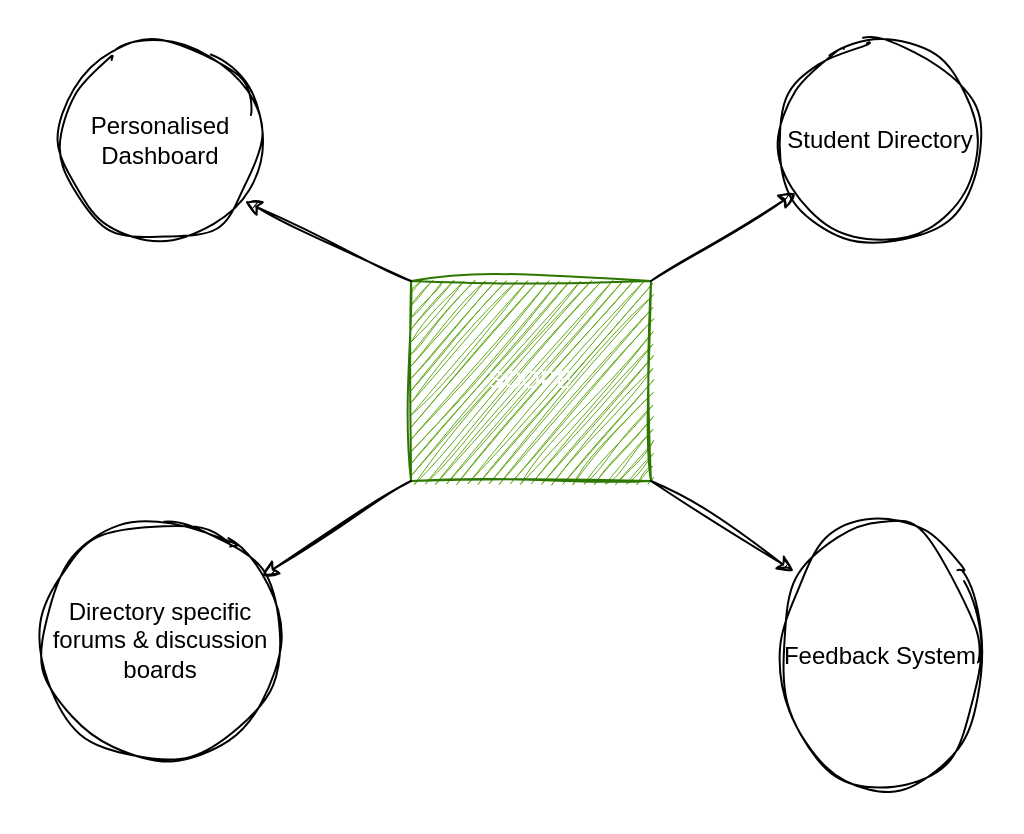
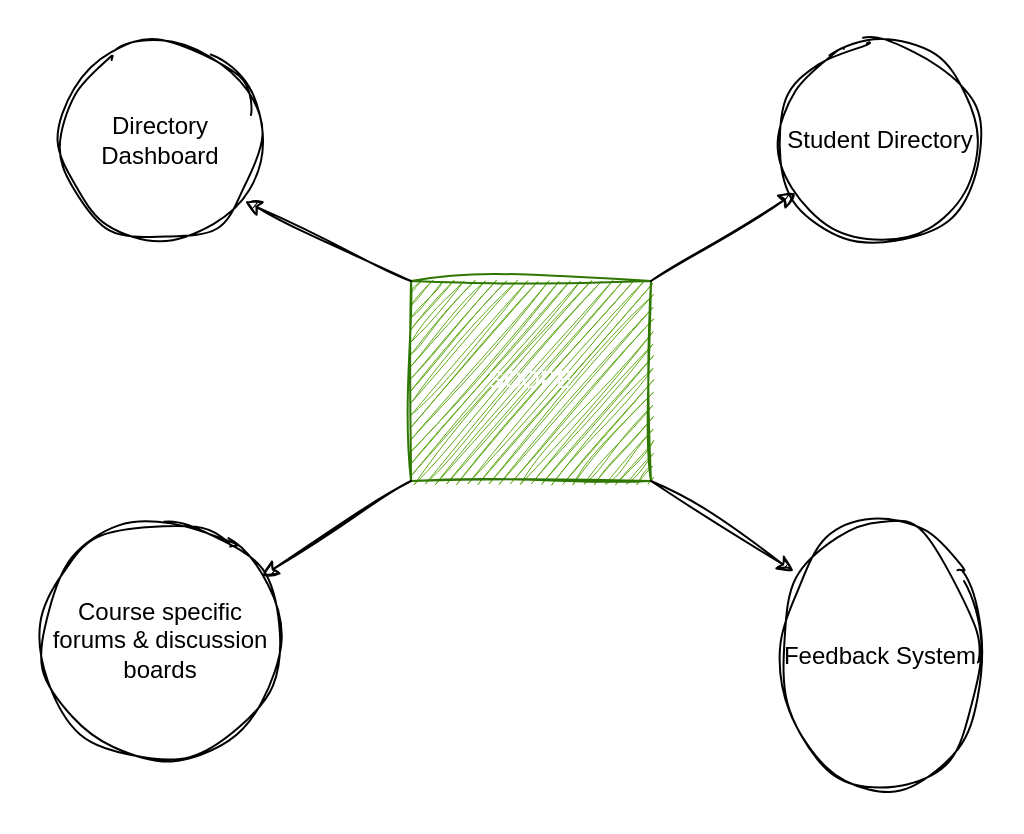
  <mxCell id="0" />
  <mxCell id="1" parent="0" />
  <mxCell id="2" value="SCOPE" style="rounded=0;whiteSpace=wrap;html=1;fillColor=#60a917;strokeColor=#2D7600;fontColor=#ffffff;sketch=1;curveFitting=1;jiggle=2;" vertex="1" parent="1"><mxGeometry x="205" y="140" width="120" height="100" as="geometry" /></mxCell>
- <mxCell id="3" value="Personalised Dashboard" style="ellipse;whiteSpace=wrap;html=1;aspect=fixed;sketch=1;curveFitting=1;jiggle=2;" vertex="1" parent="1"><mxGeometry x="30" y="20" width="100" height="100" as="geometry" /></mxCell>
- <mxCell id="4" value="Directory specific forums &amp;amp; discussion boards" style="ellipse;whiteSpace=wrap;html=1;aspect=fixed;sketch=1;curveFitting=1;jiggle=2;" vertex="1" parent="1"><mxGeometry x="20" y="260" width="120" height="120" as="geometry" /></mxCell>
+ <mxCell id="3" value="Directory Dashboard" style="ellipse;whiteSpace=wrap;html=1;aspect=fixed;sketch=1;curveFitting=1;jiggle=2;" vertex="1" parent="1"><mxGeometry x="30" y="20" width="100" height="100" as="geometry" /></mxCell>
+ <mxCell id="4" value="Course specific forums &amp;amp; discussion boards" style="ellipse;whiteSpace=wrap;html=1;aspect=fixed;sketch=1;curveFitting=1;jiggle=2;" vertex="1" parent="1"><mxGeometry x="20" y="260" width="120" height="120" as="geometry" /></mxCell>
  <mxCell id="5" value="Student Directory" style="ellipse;whiteSpace=wrap;html=1;aspect=fixed;sketch=1;curveFitting=1;jiggle=2;" vertex="1" parent="1"><mxGeometry x="390" y="20" width="100" height="100" as="geometry" /></mxCell>
  <mxCell id="6" value="Feedback System" style="ellipse;whiteSpace=wrap;html=1;aspect=fixed;sketch=1;curveFitting=1;jiggle=2;" vertex="1" parent="1"><mxGeometry x="390" y="260" width="100" height="135" as="geometry" /></mxCell>
  <mxCell id="7" value="" style="endArrow=classic;html=1;entryX=0.92;entryY=0.802;entryDx=0;entryDy=0;entryPerimeter=0;sketch=1;curveFitting=1;jiggle=2;" edge="1" parent="1" target="3"><mxGeometry width="50" height="50" relative="1" as="geometry"><mxPoint x="205" y="140" as="sourcePoint" /><mxPoint x="255" y="90" as="targetPoint" /></mxGeometry></mxCell>
  <mxCell id="8" value="" style="endArrow=classic;html=1;sketch=1;curveFitting=1;jiggle=2;" edge="1" parent="1" target="4"><mxGeometry width="50" height="50" relative="1" as="geometry"><mxPoint x="205" y="240" as="sourcePoint" /><mxPoint x="122" y="200.2" as="targetPoint" /></mxGeometry></mxCell>
  <mxCell id="9" value="" style="endArrow=classic;html=1;sketch=1;curveFitting=1;jiggle=2;" edge="1" parent="1" target="5"><mxGeometry width="50" height="50" relative="1" as="geometry"><mxPoint x="325" y="140" as="sourcePoint" /><mxPoint x="250.536" y="187.657" as="targetPoint" /></mxGeometry></mxCell>
  <mxCell id="10" value="" style="endArrow=classic;html=1;entryX=0.064;entryY=0.186;entryDx=0;entryDy=0;entryPerimeter=0;sketch=1;curveFitting=1;jiggle=2;" edge="1" parent="1" target="6"><mxGeometry width="50" height="50" relative="1" as="geometry"><mxPoint x="325" y="240" as="sourcePoint" /><mxPoint x="397.29" y="195.997" as="targetPoint" /></mxGeometry></mxCell>
